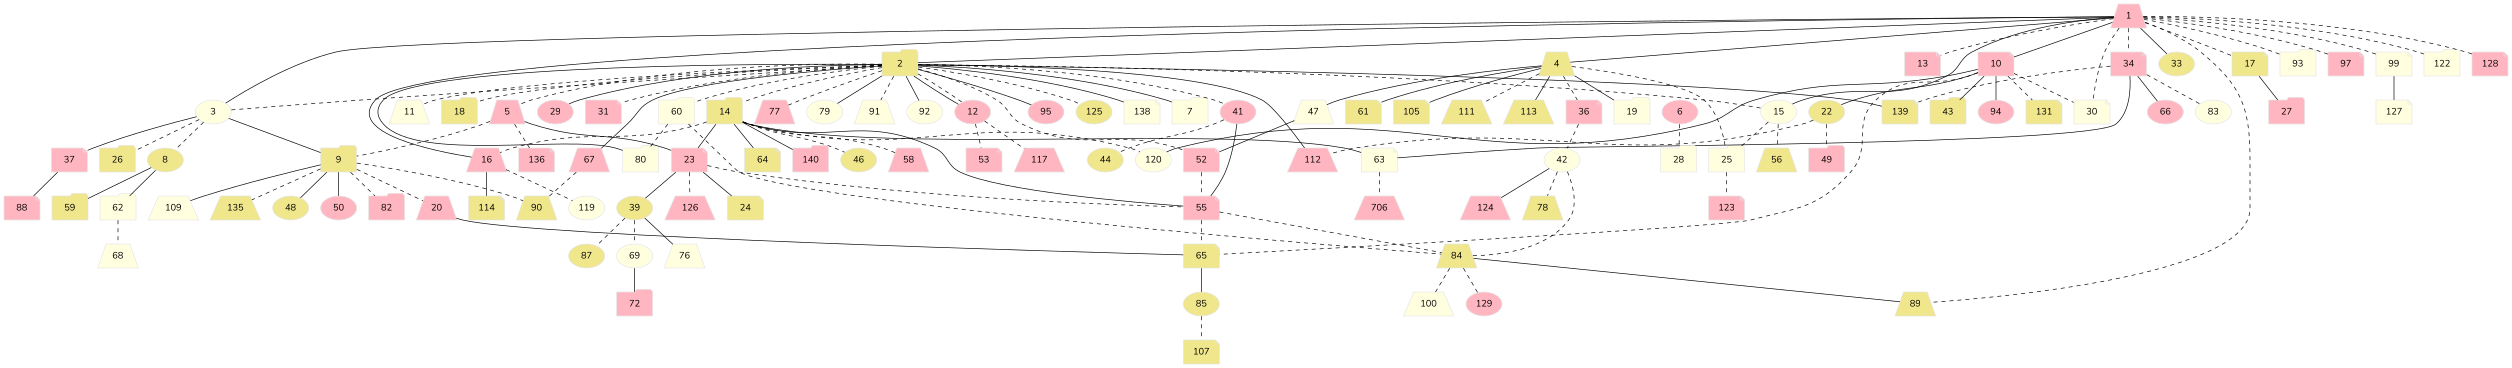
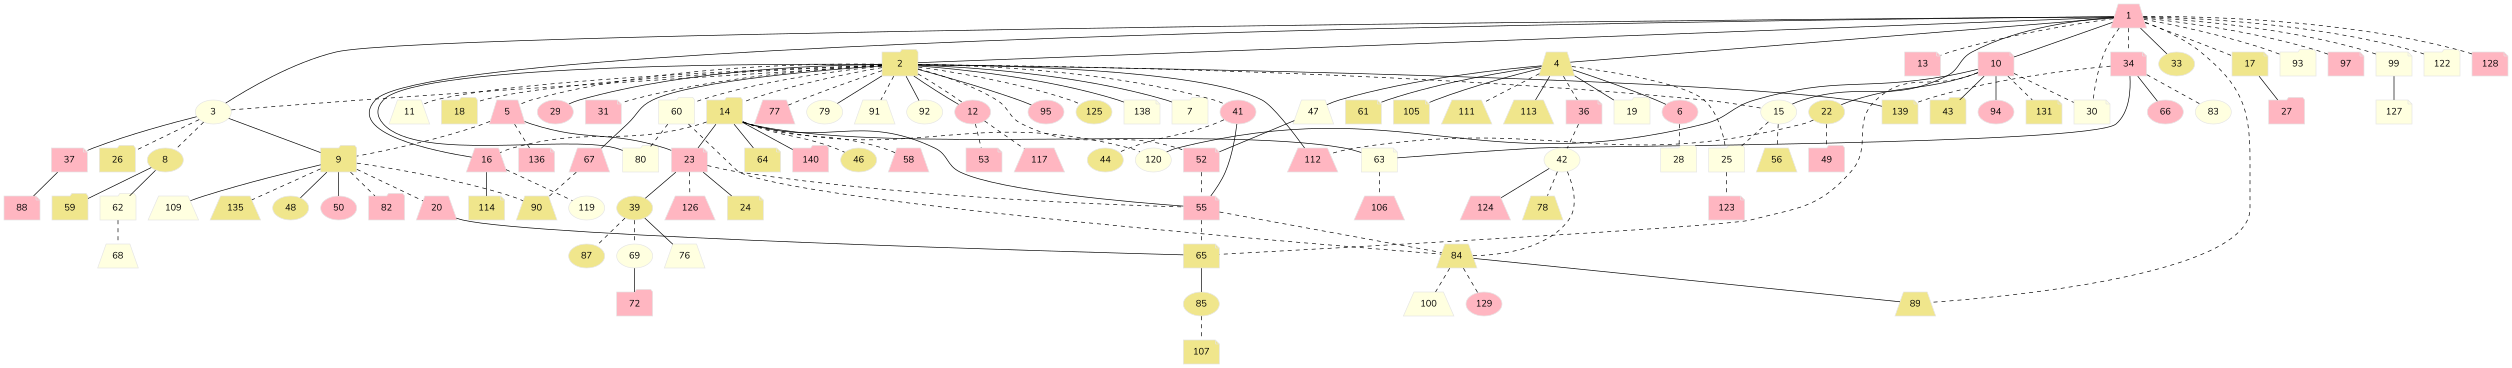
  graph {
    fontname=Nunito
    node [color=gray90 fillcolor=lightpink fontname=Nunito shape=note style=filled]
    edge [fontname=Nunito style=dashed]
    1 [shape=trapezium super="+71"]
    2 [fillcolor=khaki shape=folder super="+103"]
    3 [fillcolor=lightyellow shape=ellipse super="+73"]
    4 [fillcolor=khaki shape=trapezium super="+35"]
    10 [super="+32"]
    13
    15 [fillcolor=lightyellow shape=ellipse]
    16 [shape=trapezium super="+115"]
    17 [fillcolor=khaki]
    30 [fillcolor=lightyellow]
    33 [fillcolor=khaki shape=ellipse]
    34 [super="+104"]
    89 [fillcolor=khaki shape=trapezium]
    93 [fillcolor=lightyellow shape=folder]
    97
    99 [fillcolor=lightyellow]
    122 [fillcolor=lightyellow shape=folder]
    128
    5 [shape=trapezium super="+51"]
    7 [fillcolor=lightyellow shape=folder]
    11 [fillcolor=lightyellow shape=trapezium]
    12 [shape=ellipse super="+39"]
    14 [fillcolor=khaki shape=folder super="+21"]
    18 [fillcolor=khaki shape=folder]
    29 [shape=ellipse]
    31
    41 [shape=ellipse super="+45"]
    52 [super="+137"]
    60 [fillcolor=lightyellow shape=folder super="+110"]
    67 [shape=trapezium super="+75"]
    77 [shape=trapezium]
    79 [fillcolor=lightyellow shape=ellipse]
    80 [fillcolor=lightyellow shape=folder]
    91 [fillcolor=lightyellow shape=trapezium]
    92 [fillcolor=lightyellow shape=ellipse]
    95 [shape=ellipse super="+132"]
    112 [shape=trapezium]
    125 [fillcolor=khaki shape=ellipse]
    138 [fillcolor=lightyellow]
    139 [fillcolor=khaki]
    8 [fillcolor=khaki shape=ellipse super="+54"]
    9 [fillcolor=khaki shape=folder super="+96"]
    26 [fillcolor=khaki shape=folder]
    37
    6 [shape=ellipse super="+130"]
    19 [fillcolor=lightyellow shape=folder]
    25 [fillcolor=lightyellow shape=folder]
    36 [super="+102"]
    47 [fillcolor=lightyellow shape=trapezium]
    61 [fillcolor=khaki]
    105 [fillcolor=khaki]
    111 [fillcolor=khaki shape=trapezium]
    113 [fillcolor=khaki shape=trapezium]
    22 [fillcolor=khaki shape=ellipse super="+134"]
    43 [fillcolor=khaki shape=folder]
    65 [fillcolor=khaki super="+133"]
    94 [shape=ellipse]
    120 [fillcolor=lightyellow shape=ellipse]
    131 [fillcolor=khaki]
    56 [fillcolor=khaki shape=trapezium super="+70"]
    114 [fillcolor=khaki]
    119 [fillcolor=lightyellow shape=ellipse]
    27 [shape=folder]
    63 [fillcolor=lightyellow super="+101"]
    66 [shape=ellipse]
    83 [fillcolor=lightyellow shape=ellipse]
    127 [fillcolor=lightyellow]
    23 [super="+108"]
    136
    53
    117 [shape=trapezium]
    46 [fillcolor=khaki shape=ellipse]
    55 [super="+74"]
    58 [shape=trapezium]
    64 [fillcolor=khaki]
    140 [shape=folder]
    44 [fillcolor=khaki shape=ellipse]
    84 [fillcolor=khaki shape=trapezium super="+98"]
    90 [fillcolor=khaki shape=trapezium]
    59 [fillcolor=khaki shape=folder]
    62 [fillcolor=lightyellow shape=folder]
    20 [shape=trapezium]
    48 [fillcolor=khaki shape=ellipse super="+86"]
    50 [shape=ellipse]
    82 [shape=folder]
    109 [fillcolor=lightyellow shape=trapezium super="+121"]
    135 [fillcolor=khaki shape=trapezium]
    88
    28 [fillcolor=lightyellow shape=folder]
    123
    42 [fillcolor=lightyellow shape=ellipse super="+57"]
    24 [fillcolor=khaki super="+118"]
    n93 [fillcolor=khaki label=39 shape=ellipse super="+40"]
    126 [shape=trapezium]
    68 [fillcolor=lightyellow shape=trapezium super="+116"]
    49 [shape=folder]
    85 [fillcolor=khaki shape=ellipse]
-   106 [shape=trapezium label=706]
+   106 [shape=trapezium]
    69 [fillcolor=lightyellow shape=ellipse super="+81"]
    76 [fillcolor=lightyellow shape=trapezium]
    87 [fillcolor=khaki shape=ellipse]
    78 [fillcolor=khaki shape=trapezium]
    124 [shape=trapezium]
    72 [shape=folder]
    100 [fillcolor=lightyellow shape=trapezium]
    129 [shape=ellipse]
    107 [fillcolor=khaki]
    1 -- 2 [style=solid]
    1 -- 3 [style=solid]
    1 -- 4 [style=solid]
    1 -- 10 [style=solid]
    1 -- 13
    1 -- 15 [style=solid]
    1 -- 16 [style=solid]
    1 -- 17
    1 -- 30
    1 -- 33 [style=solid]
    1 -- 34
    1 -- 89
    1 -- 93
    1 -- 97
    1 -- 99
    1 -- 122
    1 -- 128
    2 -- 3
    2 -- 15
    2 -- 5
    2 -- 7 [style=solid]
    2 -- 11
    2 -- 12 [style=solid]
    2 -- 12
    2 -- 14
    2 -- 18
    2 -- 29 [style=solid]
    2 -- 31
    2 -- 41
    2 -- 52
    2 -- 60
    2 -- 67 [style=solid]
    2 -- 77
    2 -- 79 [style=solid]
    2 -- 80 [style=solid]
    2 -- 91
    2 -- 92 [style=solid]
    2 -- 95 [style=solid]
    2 -- 112 [style=solid]
    2 -- 125
    2 -- 138 [style=solid]
    2 -- 139 [style=solid]
    3 -- 8
    3 -- 9 [style=solid]
    3 -- 26
    3 -- 37 [style=solid]
+   4 -- 6 [style=solid]
    4 -- 19 [style=solid]
    4 -- 25
    4 -- 36
    4 -- 47 [style=solid]
    4 -- 61 [style=solid]
    4 -- 105 [style=solid]
    4 -- 111
    4 -- 113 [style=solid]
    10 -- 30
    10 -- 22 [style=solid]
    10 -- 43 [style=solid]
    10 -- 65
    10 -- 94 [style=solid]
    10 -- 120 [style=solid]
    10 -- 131
    15 -- 25
    15 -- 56
    16 -- 114 [style=solid]
    16 -- 119
    17 -- 27 [style=solid]
    34 -- 139
    34 -- 63 [style=solid]
    34 -- 66 [style=solid]
    34 -- 83
    99 -- 127 [style=solid]
    5 -- 9
    5 -- 23 [style=solid]
    5 -- 136
    12 -- 53
    12 -- 117
    14 -- 16 [weight=2]
    14 -- 120
    14 -- 63 [style=solid]
    14 -- 23 [style=solid]
    14 -- 46
    14 -- 55 [style=solid]
    14 -- 58
    14 -- 64 [style=solid]
    14 -- 140 [style=solid]
    41 -- 55 [style=solid]
    41 -- 44
    52 -- 55
    60 -- 80
    60 -- 84
    67 -- 90
    8 -- 59 [style=solid]
    8 -- 62 [style=solid]
    9 -- 90
    9 -- 20
    9 -- 48 [style=solid]
    9 -- 50 [style=solid]
    9 -- 82
    9 -- 109 [style=solid]
    9 -- 135
    37 -- 88 [style=solid]
    6 -- 28
    25 -- 123
    36 -- 42
    47 -- 52 [style=solid]
    22 -- 112
    22 -- 49
    65 -- 85 [style=solid]
    63 -- 106
    23 -- 55
    23 -- 24 [style=solid weight=2]
    23 -- n93 [style=solid]
    23 -- 126
    55 -- 65
    55 -- 84
    84 -- 89 [style=solid]
    84 -- 100
    84 -- 129
    62 -- 68
    20 -- 65 [style=solid]
    42 -- 84
    42 -- 78
    42 -- 124 [style=solid]
    n93 -- 69
    n93 -- 76 [style=solid]
    n93 -- 87
    85 -- 107
    69 -- 72 [style=solid]
  }
